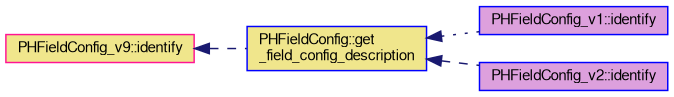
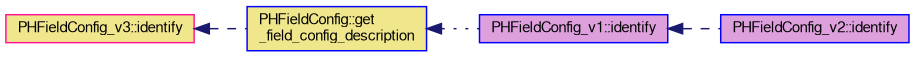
  digraph {
    rankdir=LR
    node [color=blue fillcolor=khaki fontname=FreeSans fontsize=10 shape=record style=filled]
    edge [color=midnightblue dir=back fontname=FreeSans fontsize=10 labelfontname=FreeSans labelfontsize=10 style=dashed]
    n1 [fontcolor=black height=0.2 label="PHFieldConfig::get\l_field_config_description" width=0.4]
    n2 [fillcolor=plum height=0.2 label="PHFieldConfig_v1::identify" width=0.4]
    n3 [fillcolor=plum height=0.2 label="PHFieldConfig_v2::identify" width=0.4]
-   n4 [color=deeppink height=0.2 label="PHFieldConfig_v9::identify" width=0.4]
+   n4 [color=deeppink height=0.2 label="PHFieldConfig_v3::identify" width=0.4]
    n1 -> n2 [style=dotted]
-   n1 -> n3
+   n2 -> n3
    n4 -> n1
  }
